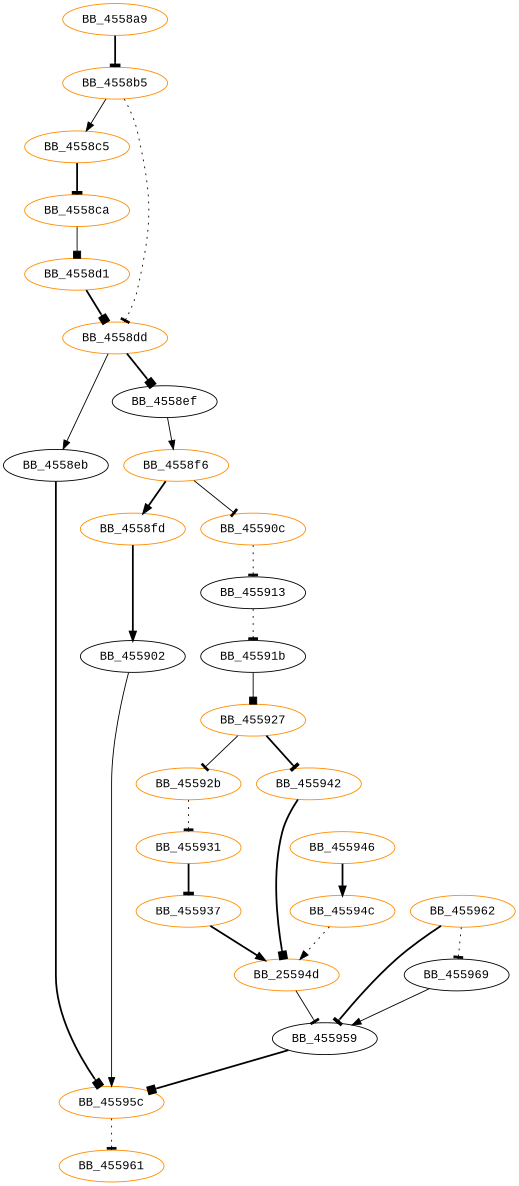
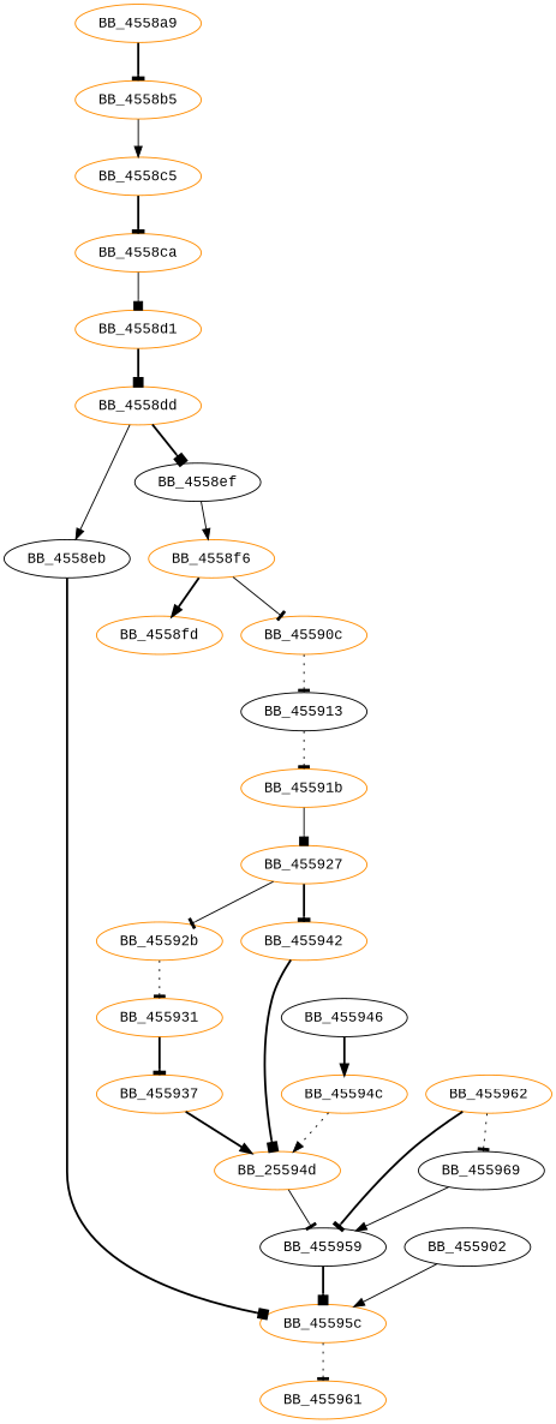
  digraph {
    fontname="Liberation Mono"
    node [color=darkorange fontname="Liberation Mono"]
    edge [arrowhead=tee fontname="Liberation Mono" style=bold]
    BB_4558a9
    BB_4558b5
    BB_4558c5
    BB_4558dd
    BB_4558ca
    BB_4558eb [color=black]
    BB_4558ef [color=black]
    BB_4558d1
    BB_45595c
    BB_4558f6
    BB_455961
    BB_4558fd
    BB_45590c
    BB_455902 [color=black]
    BB_455913 [color=black]
-   BB_45591b [color=black]
+   BB_45591b
    BB_455927
-   BB_455946
+   BB_455946 [color=black]
    BB_45594c
    BB_45592b
    BB_455942
    n22 [label=BB_25594d]
    BB_455931
    BB_455937
    BB_455959 [color=black]
    BB_455962
    BB_455969 [color=black]
    BB_4558a9 -> BB_4558b5
    BB_4558b5 -> BB_4558c5 [arrowhead=normal style=solid]
-   BB_4558b5 -> BB_4558dd [style=dotted]
    BB_4558c5 -> BB_4558ca
    BB_4558dd -> BB_4558eb [arrowhead=normal style=solid]
    BB_4558dd -> BB_4558ef [arrowhead=box]
    BB_4558ca -> BB_4558d1 [arrowhead=box style=solid]
    BB_4558eb -> BB_45595c [arrowhead=box]
    BB_4558ef -> BB_4558f6 [arrowhead=normal style=solid]
    BB_4558d1 -> BB_4558dd [arrowhead=box]
    BB_45595c -> BB_455961 [style=dotted]
    BB_4558f6 -> BB_4558fd [arrowhead=normal]
    BB_4558f6 -> BB_45590c [style=solid]
-   BB_4558fd -> BB_455902 [arrowhead=normal]
    BB_45590c -> BB_455913 [style=dotted]
    BB_455902 -> BB_45595c [arrowhead=normal style=solid]
    BB_455913 -> BB_45591b [style=dotted]
    BB_45591b -> BB_455927 [arrowhead=box style=solid]
    BB_455927 -> BB_45592b [style=solid]
    BB_455927 -> BB_455942
    BB_455946 -> BB_45594c [arrowhead=normal]
    BB_45594c -> n22 [arrowhead=normal style=dotted]
    BB_45592b -> BB_455931 [style=dotted]
    BB_455942 -> n22 [arrowhead=box]
    n22 -> BB_455959 [style=solid]
    BB_455931 -> BB_455937
    BB_455937 -> n22 [arrowhead=normal]
    BB_455959 -> BB_45595c [arrowhead=box]
    BB_455962 -> BB_455959
    BB_455962 -> BB_455969 [style=dotted]
    BB_455969 -> BB_455959 [arrowhead=normal style=solid]
  }
